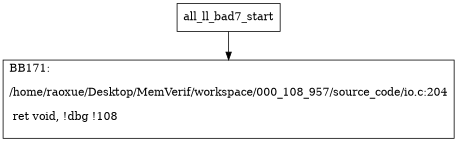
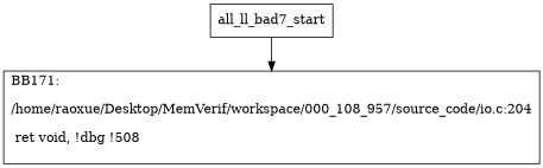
  digraph {
    node [shape=record]
    n1 [label="{all_ll_bad7_start}"]
-   n2 [label="{BB171:\l\l/home/raoxue/Desktop/MemVerif/workspace/000_108_957/source_code/io.c:204\l\n  ret void, !dbg !108\l\n}"]
+   n2 [label="{BB171:\l\l/home/raoxue/Desktop/MemVerif/workspace/000_108_957/source_code/io.c:204\l\n  ret void, !dbg !508\l\n}"]
    n1 -> n2
  }
